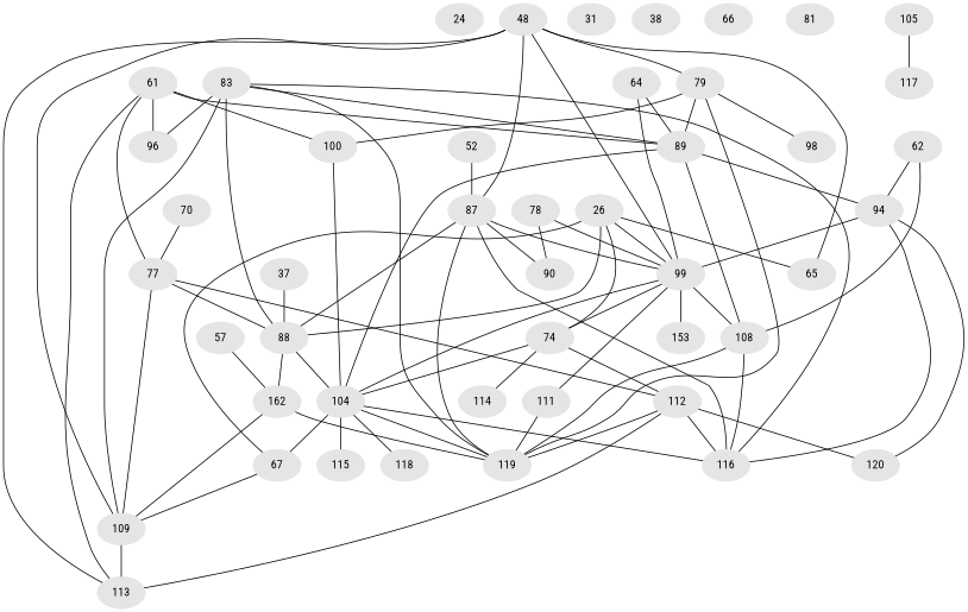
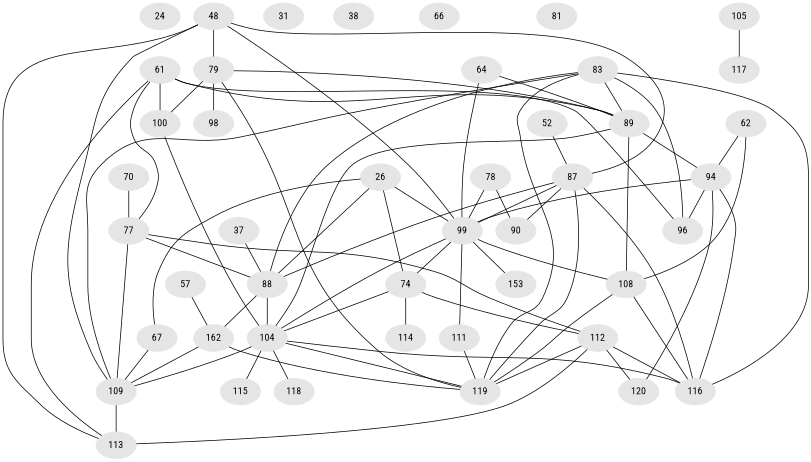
  graph {
    fontname="Roboto Condensed"
    node [color=gray90 fontname="Roboto Condensed" style=filled]
    edge [fontname="Roboto Condensed"]
    24
    26
-   65
    67 [super="+16"]
    74 [super="+69"]
    88 [super="+25+3"]
    99 [super="+19+43+72"]
    109 [super="+34+12"]
    104 [super="+21+86+92"]
    112 [super="+97+101"]
    114
    n12 [label=162]
    108 [super="+51"]
    n14 [label=153]
    111
    31
    37
    38
    48
    79 [super="+78"]
    87 [super="+27"]
    113 [super="+60+1+93"]
    89 [super="+80"]
    100 [super="+73+91"]
    98
    119 [super="+49+29+107"]
    90 [super="+41+54"]
    116 [super="+82"]
    52
    57
    77 [super="+40"]
    61
    96 [super="+95"]
    94 [super="+53+71"]
    120 [super="+8"]
    62
    64
    66
    70
    115
    118 [super="+22"]
    n42 [label=78]
    81
    83 [super="+75"]
    105 [super="+36"]
    117
-   26 -- 65
    26 -- 67
    26 -- 74 [weight=2]
    26 -- 88
    26 -- 99 [weight=2]
    67 -- 109
    74 -- 104
    74 -- 112
    74 -- 114
    88 -- 104 [weight=2]
    88 -- n12 [weight=2]
    99 -- 74
    99 -- 104
    99 -- 108 [weight=2]
    99 -- n14
    99 -- 111
    109 -- 113
-   104 -- 67 [weight=3]
+   104 -- 109 [weight=3]
    104 -- 119
    104 -- 116
    104 -- 115
    104 -- 118
    112 -- 113 [weight=2]
    112 -- 119
    112 -- 116
    112 -- 120
    n12 -- 109
    n12 -- 119
    108 -- 119
    108 -- 116
    111 -- 119
    37 -- 88
-   48 -- 65
    48 -- 99
    48 -- 109 [weight=2]
    48 -- 79 [weight=2]
    48 -- 87
    48 -- 113
    79 -- 89
    79 -- 100 [weight=2]
    79 -- 98
    79 -- 119
    87 -- 88
    87 -- 99
    87 -- 119
    87 -- 90
    87 -- 116 [weight=2]
    89 -- 104
    89 -- 108
    89 -- 94 [weight=3]
    100 -- 104 [weight=2]
    52 -- 87
    57 -- n12
    77 -- 88
    77 -- 109 [weight=2]
    77 -- 112 [weight=2]
    61 -- 113
    61 -- 89
    61 -- 100
    61 -- 77
    61 -- 96
    94 -- 99 [weight=4]
    94 -- 116
+   94 -- 96 [weight=2]
    94 -- 120
    62 -- 108
    62 -- 94
    64 -- 99
    64 -- 89
    70 -- 77
    n42 -- 99
    n42 -- 90
    83 -- 88
    83 -- 109 [weight=2]
    83 -- 89
    83 -- 119
    83 -- 116
    83 -- 96 [weight=2]
    105 -- 117
  }
